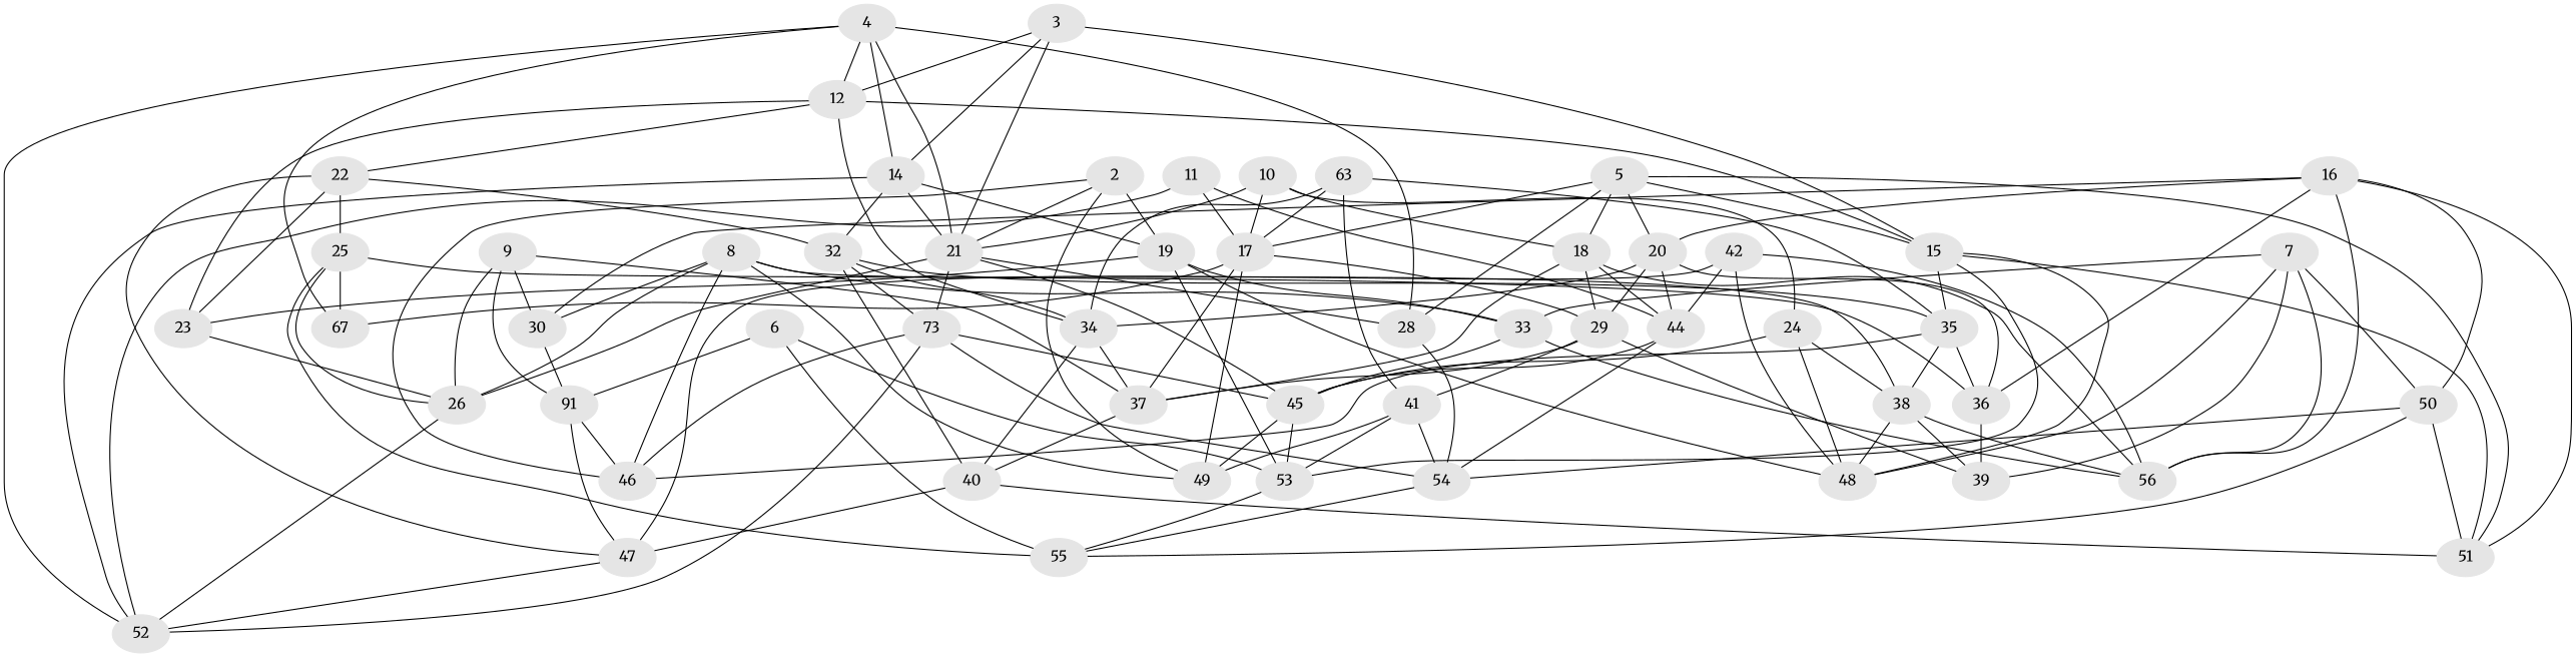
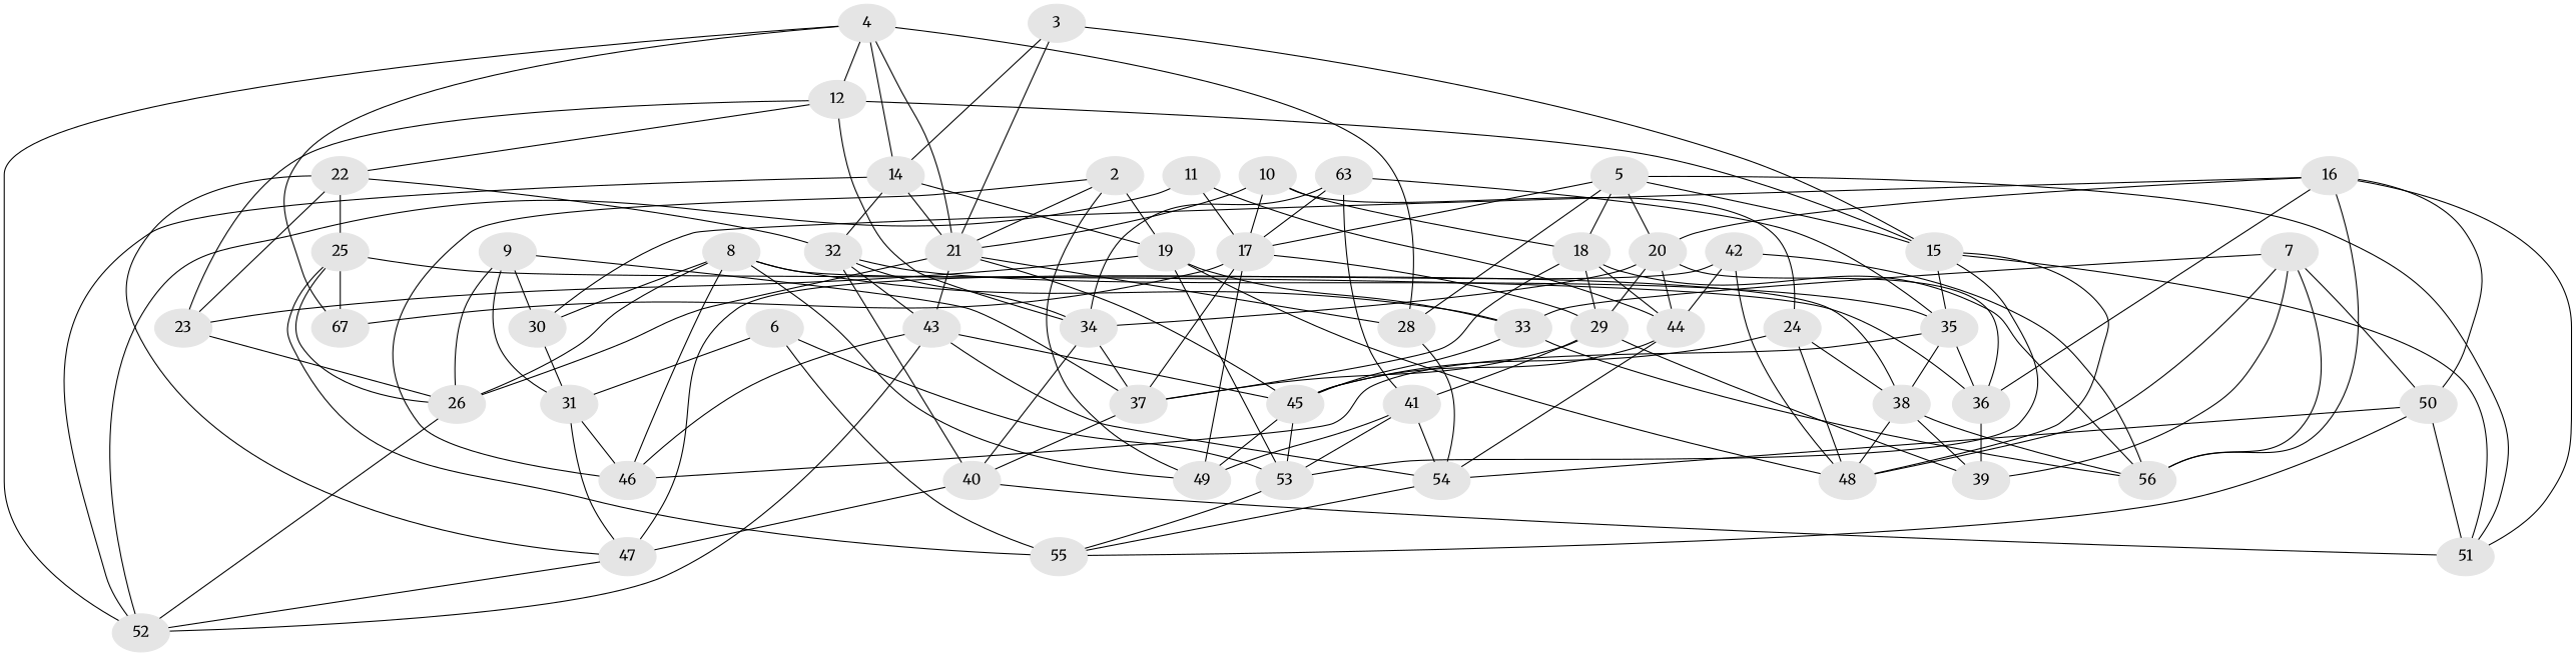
  graph {
    fontname=Merriweather
    node [color=gray90 fontname=Merriweather style=filled]
    edge [fontname=Merriweather weight=1.0]
    6
-   31 [label=91]
+   31
    53
    55
    2
    46
    19
    21
    49
    33
    48
    23
    28
    26
-   43 [label=73]
+   43
    45
    3
    12
    14
    15
    22
    34
    52
    32
    51
    35
    4
    n28 [label=67]
    54
    5
    17
    18
    20
    37
    29
    56
    44
    36
    47
    7
    39
    50
    8
    30
    38
    9
    40
    10
    24
    11
    25
    n52 [label=63]
    41
    16
    42
    6 -- 31 [weight=2.0]
    6 -- 53
    6 -- 55 [weight=2.0]
    31 -- 46
    31 -- 47
    53 -- 55
    2 -- 46
    2 -- 19
    2 -- 21
    2 -- 49
    19 -- 53
    19 -- 33
    19 -- 48
    19 -- 23
    21 -- 28
    21 -- 26
    21 -- 43
    21 -- 45
    33 -- 45 [weight=2.0]
    33 -- 56
    23 -- 26
    28 -- 54
    26 -- 52
    43 -- 46
    43 -- 45
    43 -- 52
    43 -- 54
    45 -- 53
    45 -- 49
    3 -- 21 [weight=2.0]
-   3 -- 12
    3 -- 14
    3 -- 15 [weight=2.0]
    12 -- 23
    12 -- 15
    12 -- 22
    12 -- 34
    14 -- 19
    14 -- 21
    14 -- 52
    14 -- 32
    15 -- 53
    15 -- 48
    15 -- 51
    15 -- 35
    22 -- 23
    22 -- 32
    22 -- 47
    22 -- 25 [weight=2.0]
    34 -- 37
    34 -- 40
    32 -- 43
    32 -- 34
    32 -- 35
    32 -- 40
    35 -- 46
    35 -- 36
    35 -- 38
    4 -- 21
    4 -- 28
    4 -- 12
    4 -- 14
    4 -- 52
    4 -- n28
    54 -- 55
    5 -- 28
    5 -- 15
    5 -- 51
    5 -- 17
    5 -- 18
    5 -- 20
    17 -- 49
    17 -- n28 [weight=2.0]
    17 -- 37
    17 -- 29
    18 -- 37
    18 -- 29
    18 -- 56
    18 -- 44
    20 -- 34
    20 -- 29
    20 -- 44
    20 -- 36
    37 -- 40
    29 -- 37
    29 -- 39
    29 -- 41
    44 -- 45
    44 -- 54
    36 -- 39 [weight=2.0]
    47 -- 52
    7 -- 33
    7 -- 48
    7 -- 56
    7 -- 39 [weight=2.0]
    7 -- 50
    50 -- 55
    50 -- 51 [weight=2.0]
    50 -- 54
    8 -- 46
    8 -- 49
    8 -- 33
    8 -- 26
    8 -- 30
    8 -- 38
    30 -- 31
    38 -- 48
    38 -- 56
    38 -- 39
    9 -- 31
    9 -- 26
    9 -- 37
    9 -- 30
    40 -- 51
    40 -- 47 [weight=2.0]
    10 -- 21
    10 -- 17
    10 -- 18
    10 -- 24
    24 -- 48
    24 -- 45
    24 -- 38
    11 -- 52
    11 -- 17 [weight=2.0]
    11 -- 44
    25 -- 55
    25 -- 26
    25 -- n28
    25 -- 36
    n52 -- 34
    n52 -- 35
    n52 -- 17
    n52 -- 41
    41 -- 53
    41 -- 49 [weight=2.0]
    41 -- 54
    16 -- 51
    16 -- 20
    16 -- 56
    16 -- 36
    16 -- 50
    16 -- 30
    42 -- 48
    42 -- 56
    42 -- 44
    42 -- 47
  }
